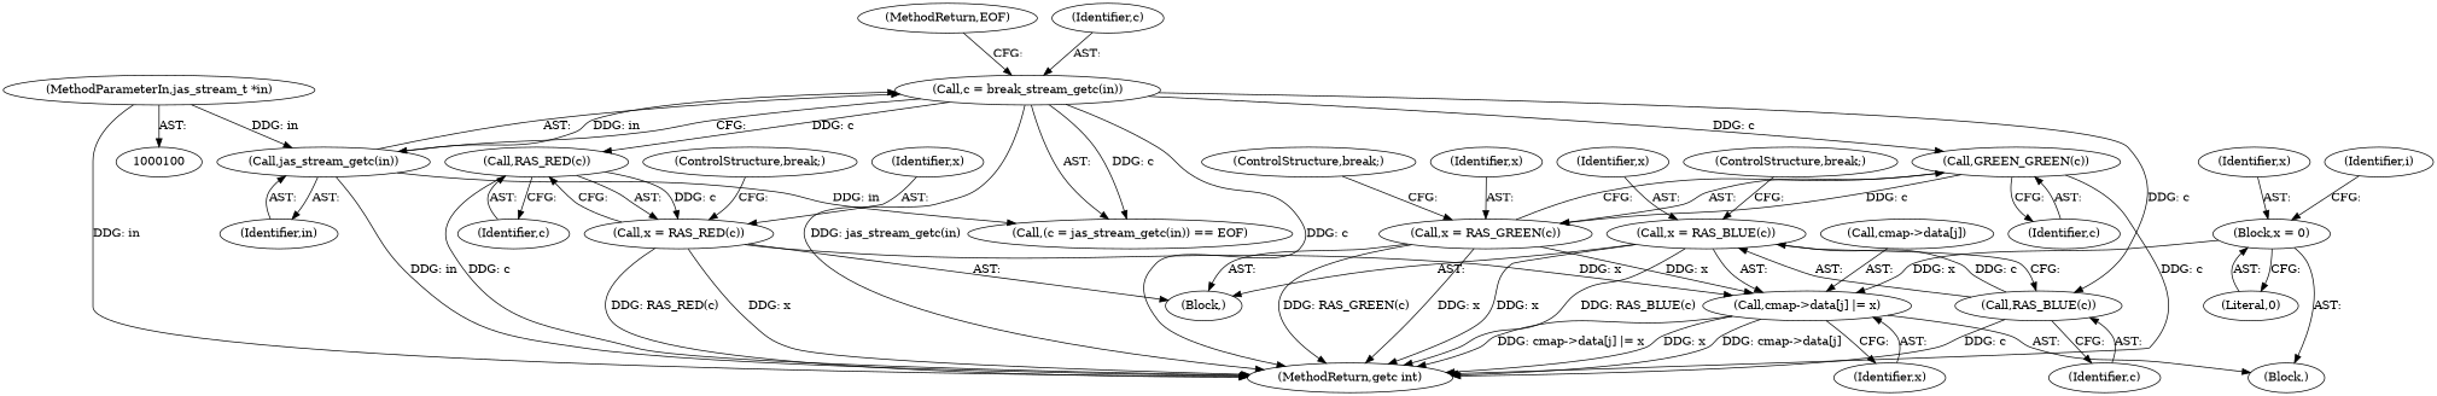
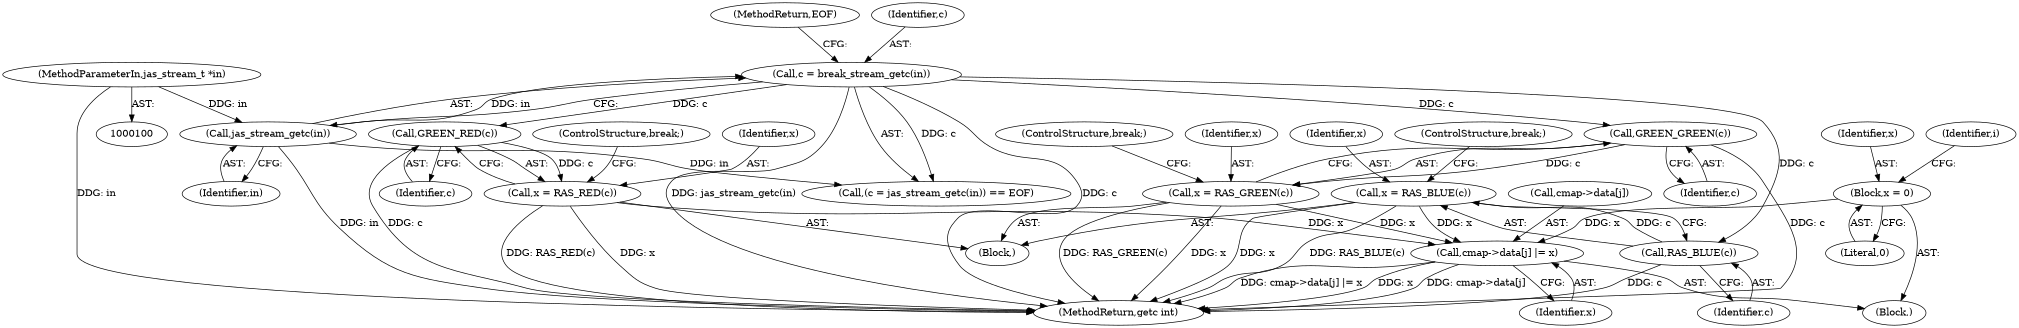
  digraph {
    n1 [label="(Call,cmap->data[j] |= x)"]
    n2 [label="(MethodReturn,getc int)"]
    n3 [label="(Identifier,x)"]
    n4 [label="(Block,)"]
    n5 [label="(Call,x = RAS_BLUE(c))"]
    n6 [label="(Call,RAS_BLUE(c))"]
    n7 [label="(Block,)"]
    n8 [label="(Identifier,c)"]
    n9 [label="(Call,c = break_stream_getc(in))"]
    n10 [label="(Call,jas_stream_getc(in))"]
    n11 [label="(Call,GREEN_GREEN(c))"]
-   n12 [label="(Call,RAS_RED(c))"]
+   n12 [label="(Call,GREEN_RED(c))"]
    n13 [label="(Call,(c = jas_stream_getc(in)) == EOF)"]
    n14 [label="(Identifier,in)"]
    n15 [label="(Call,x = RAS_GREEN(c))"]
    n16 [label="(Identifier,c)"]
    n17 [label="(Call,x = RAS_RED(c))"]
    n18 [label="(Identifier,c)"]
    n19 [label="(MethodParameterIn,jas_stream_t *in)"]
    1000100
    n21 [label="(Block,x = 0)"]
    n22 [label="(Literal,0)"]
    n23 [label="(Identifier,x)"]
    n24 [label="(ControlStructure,break;)"]
    n25 [label="(Identifier,x)"]
    n26 [label="(Identifier,x)"]
    n27 [label="(ControlStructure,break;)"]
    n28 [label="(MethodReturn,EOF)"]
    n29 [label="(Call,cmap->data[j])"]
    n30 [label="(Identifier,i)"]
    n31 [label="(Identifier,x)"]
    n32 [label="(Identifier,c)"]
    n33 [label="(ControlStructure,break;)"]
    n1 -> n2 [label="DDG: cmap->data[j] |= x"]
    n1 -> n2 [label="DDG: x"]
    n1 -> n2 [label="DDG: cmap->data[j]"]
    n1 -> n3 [label="CFG: "]
    n1 -> n4 [label="AST: "]
    n3 -> n1 [label="AST: "]
-   n5 -> n1 [label="AST: "]
+   n5 -> n1 [label="DDG: x"]
    n5 -> n2 [label="DDG: RAS_BLUE(c)"]
    n5 -> n2 [label="DDG: x"]
    n5 -> n6 [label="CFG: "]
    n5 -> n7 [label="AST: "]
    n6 -> n2 [label="DDG: c"]
    n6 -> n5 [label="AST: "]
    n6 -> n5 [label="DDG: c"]
    n6 -> n8 [label="CFG: "]
    n8 -> n6 [label="AST: "]
    n9 -> n2 [label="DDG: jas_stream_getc(in)"]
    n9 -> n2 [label="DDG: c"]
    n9 -> n6 [label="DDG: c"]
    n9 -> n10 [label="CFG: "]
    n9 -> n11 [label="DDG: c"]
    n9 -> n12 [label="DDG: c"]
    n9 -> n13 [label="AST: "]
    n9 -> n13 [label="DDG: c"]
    n10 -> n2 [label="DDG: in"]
    n10 -> n9 [label="AST: "]
    n10 -> n9 [label="DDG: in"]
    n10 -> n13 [label="DDG: in"]
-   n10 -> n14 [label="AST: "]
+   n10 -> n14 [label="CFG: "]
    n11 -> n2 [label="DDG: c"]
    n11 -> n15 [label="AST: "]
    n11 -> n15 [label="DDG: c"]
    n11 -> n16 [label="CFG: "]
    n12 -> n2 [label="DDG: c"]
    n12 -> n17 [label="AST: "]
    n12 -> n17 [label="DDG: c"]
    n12 -> n18 [label="CFG: "]
    n14 -> n10 [label="AST: "]
    n15 -> n1 [label="DDG: x"]
    n15 -> n2 [label="DDG: RAS_GREEN(c)"]
    n15 -> n2 [label="DDG: x"]
    n15 -> n7 [label="AST: "]
    n15 -> n11 [label="CFG: "]
    n16 -> n11 [label="AST: "]
    n17 -> n1 [label="DDG: x"]
    n17 -> n2 [label="DDG: RAS_RED(c)"]
    n17 -> n2 [label="DDG: x"]
    n17 -> n7 [label="AST: "]
    n17 -> n12 [label="CFG: "]
    n18 -> n12 [label="AST: "]
    n19 -> n2 [label="DDG: in"]
    n19 -> n10 [label="DDG: in"]
    n19 -> 1000100 [label="AST: "]
    n21 -> n1 [label="DDG: x"]
    n21 -> n4 [label="AST: "]
    n21 -> n22 [label="CFG: "]
    n22 -> n21 [label="AST: "]
    n23 -> n15 [label="AST: "]
    n24 -> n17 [label="CFG: "]
    n25 -> n21 [label="AST: "]
    n26 -> n17 [label="AST: "]
    n27 -> n15 [label="CFG: "]
    n28 -> n9 [label="CFG: "]
    n29 -> n1 [label="AST: "]
    n30 -> n21 [label="CFG: "]
    n31 -> n5 [label="AST: "]
    n32 -> n9 [label="AST: "]
    n33 -> n5 [label="CFG: "]
  }
